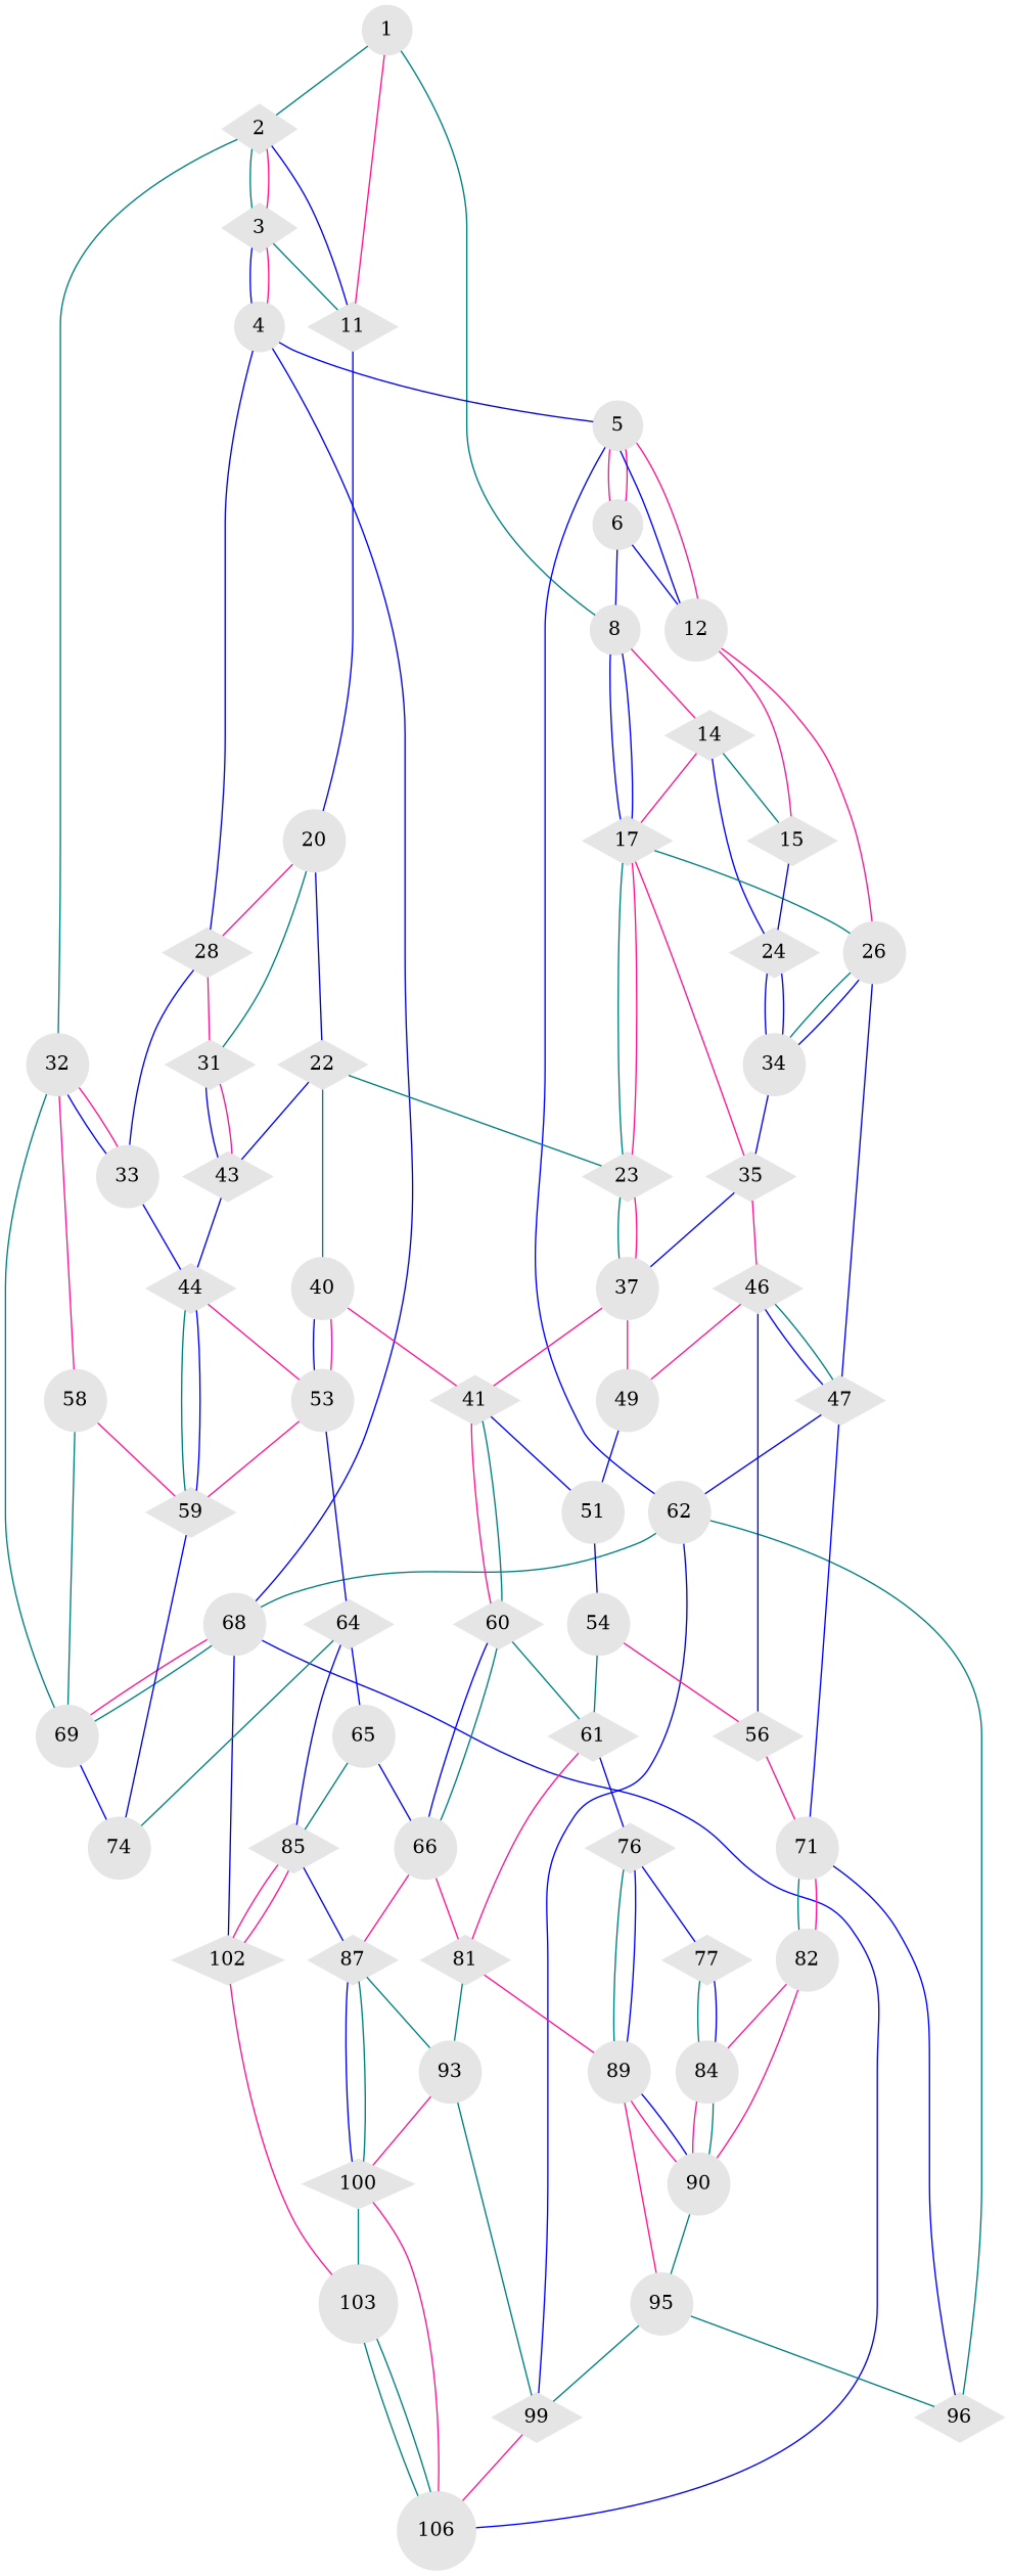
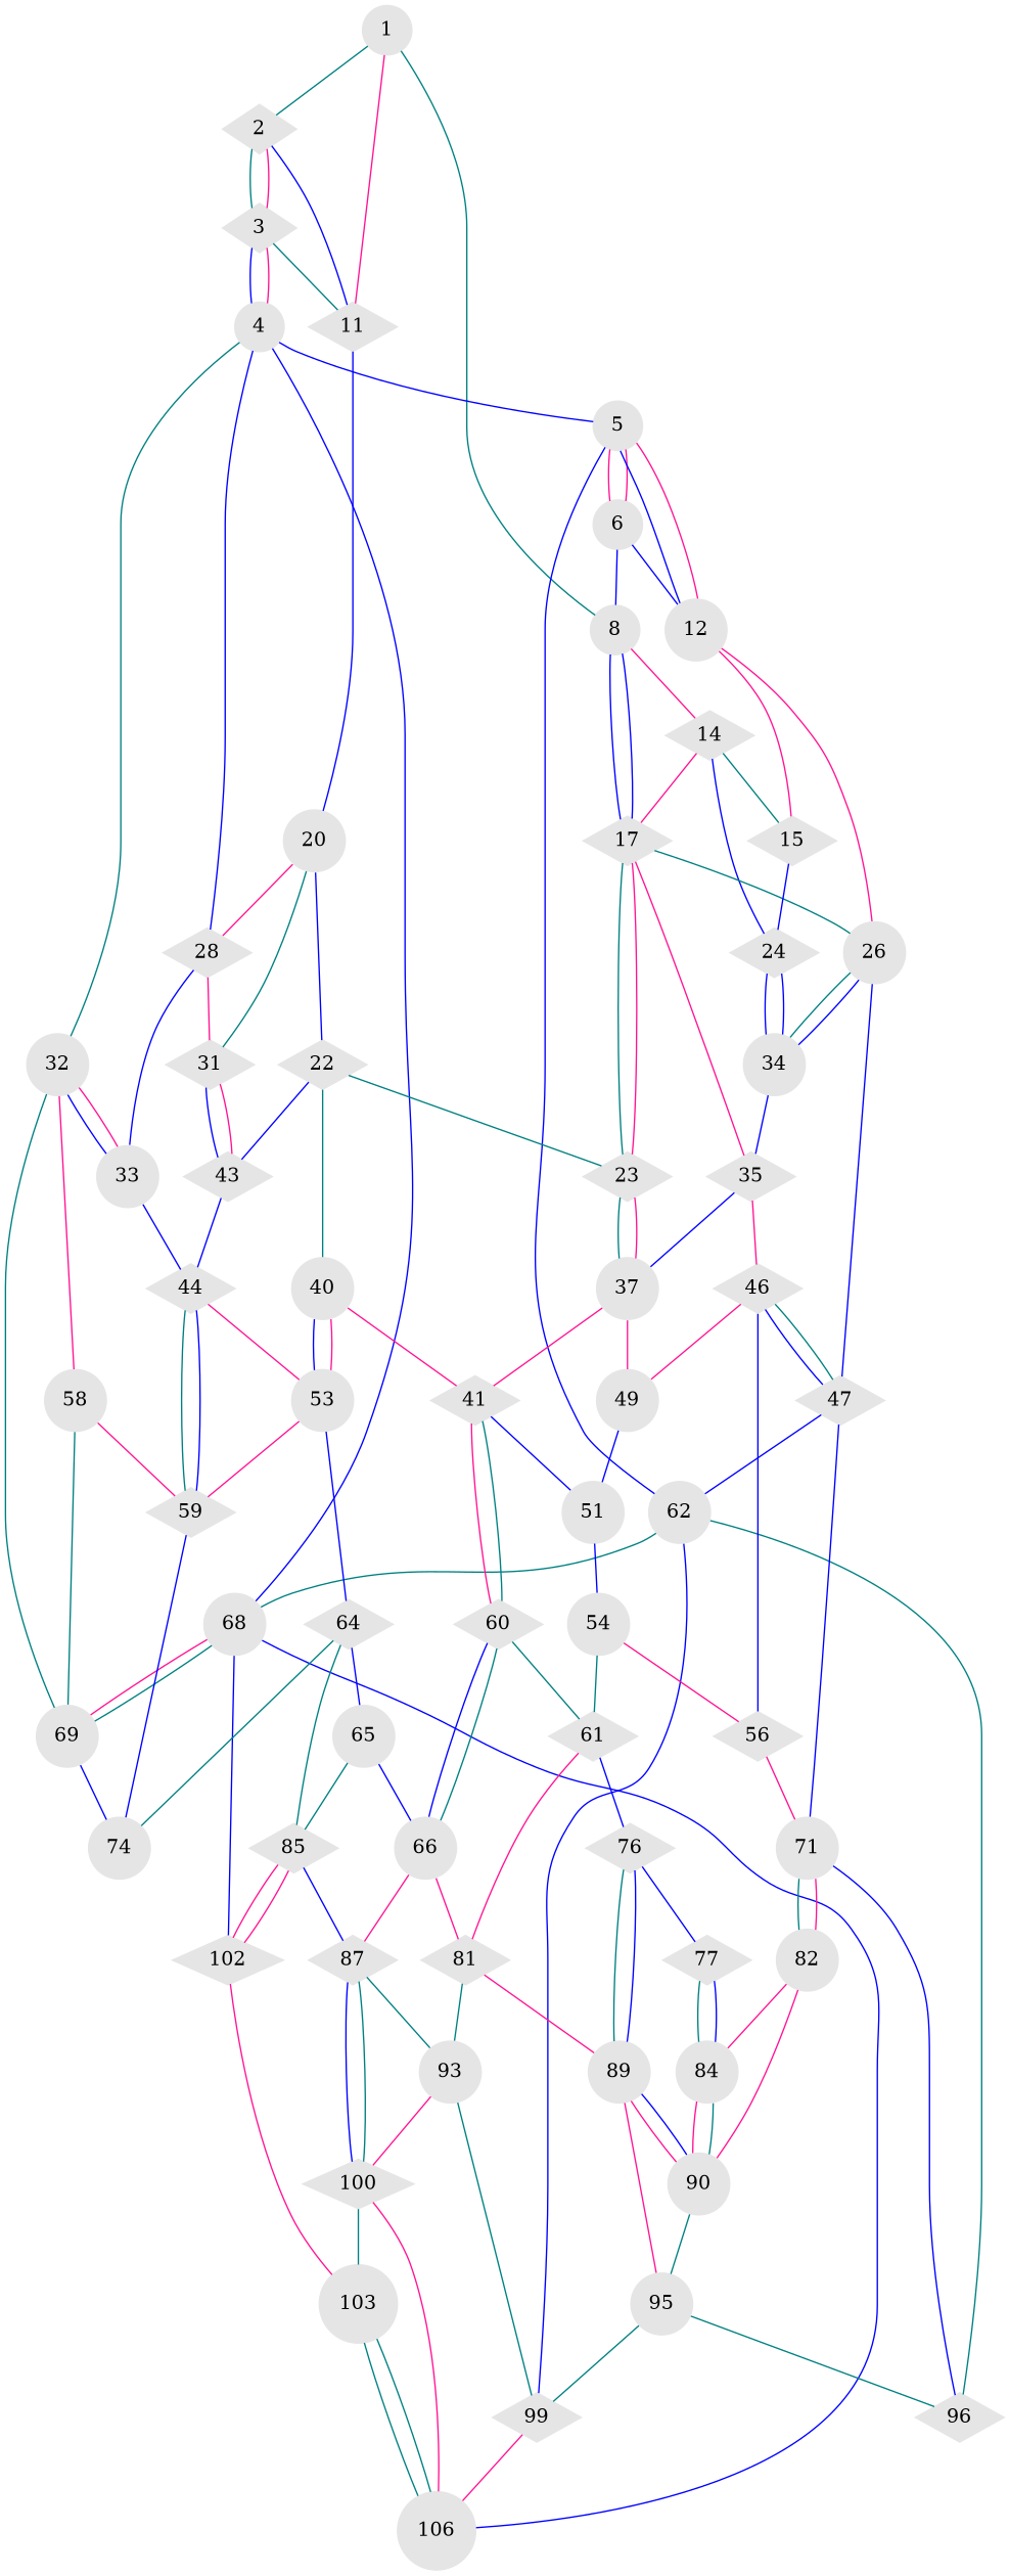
  graph {
    node [color=gray90 shape=circle style=filled]
    edge [color=blue]
    1 [super="+7"]
    2 [shape=diamond]
    8 [super="+9"]
    11 [shape=diamond super="+16"]
    3 [shape=diamond]
    14 [shape=diamond super="+19"]
    17 [shape=diamond super="+18"]
    20 [super="+21"]
    4 [super="+29"]
    5
    28 [shape=diamond super="+30"]
    32 [super="+57"]
    68 [super="+101"]
    6 [super="+10"]
    12 [super="+13"]
    62 [super="+105"]
    31 [shape=diamond]
    33
    58
    69 [super="+73"]
    102 [shape=diamond]
    106 [super="+107"]
    15 [shape=diamond]
    26 [super="+27"]
    96 [shape=diamond]
    99 [shape=diamond super="+108"]
    24 [shape=diamond super="+25"]
    23 [shape=diamond]
    35 [shape=diamond super="+36"]
    22 [shape=diamond super="+39"]
    34
    47 [shape=diamond super="+48"]
    37 [super="+38"]
    46 [shape=diamond super="+50"]
    40
    43 [shape=diamond]
    41 [shape=diamond super="+42"]
    53 [super="+63"]
    44 [shape=diamond super="+45"]
    49 [super="+52"]
    71 [super="+72"]
    59 [shape=diamond super="+67"]
    74
    56 [shape=diamond super="+70"]
    51
    60 [shape=diamond]
    64 [shape=diamond super="+79"]
    54 [super="+55"]
    61 [shape=diamond super="+75"]
    66 [super="+80"]
    82 [super="+83"]
    65
    85 [shape=diamond super="+86"]
    76 [shape=diamond]
    81 [shape=diamond super="+91"]
    77 [shape=diamond super="+78"]
    84
    87 [shape=diamond super="+88"]
    89 [super="+92"]
    93 [super="+98"]
    100 [shape=diamond super="+104"]
    103
    90 [super="+94"]
    95 [super="+97"]
    1 -- 2 [color=teal]
    1 -- 8 [color=teal]
    1 -- 11 [color=deeppink]
    2 -- 11
    2 -- 3 [color=teal]
    2 -- 3 [color=deeppink]
    8 -- 14 [color=deeppink]
    8 -- 17
    8 -- 17
    11 -- 20
    3 -- 11 [color=teal]
    3 -- 4
    3 -- 4 [color=deeppink]
    14 -- 17 [color=deeppink]
    14 -- 15 [color=teal]
    14 -- 24
    17 -- 26 [color=teal]
    17 -- 23 [color=teal]
    17 -- 23 [color=deeppink]
    17 -- 35 [color=deeppink]
    20 -- 28 [color=deeppink]
    20 -- 31 [color=teal]
    20 -- 22
    4 -- 5
    4 -- 28
-   2 -- 32 [color=teal]
+   4 -- 32 [color=teal]
    4 -- 68
    5 -- 6 [color=deeppink]
    5 -- 6 [color=deeppink]
    5 -- 12
    5 -- 12 [color=deeppink]
    5 -- 62
    28 -- 31 [color=deeppink]
    28 -- 33
    32 -- 33
    32 -- 33 [color=deeppink]
    32 -- 58 [color=deeppink]
    32 -- 69 [color=teal]
    68 -- 69 [color=deeppink]
    68 -- 69 [color=teal]
    68 -- 102
    68 -- 106
    6 -- 8
    6 -- 12
    12 -- 15 [color=deeppink]
    12 -- 26 [color=deeppink]
    62 -- 68 [color=teal]
    62 -- 96 [color=teal]
    62 -- 99
    31 -- 43
    31 -- 43 [color=deeppink]
    33 -- 44
    58 -- 69 [color=teal]
    58 -- 59 [color=deeppink]
    69 -- 74
    102 -- 103 [color=deeppink]
    15 -- 24
    26 -- 34 [color=teal]
    26 -- 34
    26 -- 47
    99 -- 106 [color=deeppink]
    24 -- 34
    24 -- 34
    23 -- 37 [color=teal]
    23 -- 37 [color=deeppink]
    35 -- 37
    35 -- 46 [color=deeppink]
    22 -- 23 [color=teal]
    22 -- 40 [color=teal]
    22 -- 43
    34 -- 35
    47 -- 62
    47 -- 71
    37 -- 41 [color=deeppink]
    37 -- 49 [color=deeppink]
    46 -- 47
    46 -- 47 [color=teal]
    46 -- 49 [color=deeppink]
    46 -- 56
    40 -- 41 [color=deeppink]
    40 -- 53
    40 -- 53 [color=deeppink]
    43 -- 44
    41 -- 51
    41 -- 60 [color=deeppink]
    41 -- 60 [color=teal]
    53 -- 59 [color=deeppink]
    53 -- 64
    44 -- 53 [color=deeppink]
    44 -- 59 [color=teal]
    44 -- 59
    49 -- 51
    71 -- 96
    71 -- 82 [color=teal]
    71 -- 82 [color=deeppink]
    59 -- 74
    56 -- 71 [color=deeppink]
    51 -- 54
    60 -- 61 [color=teal]
    60 -- 66
    60 -- 66 [color=teal]
    64 -- 74 [color=teal]
    64 -- 65
-   64 -- 85
+   64 -- 85 [color=teal]
    54 -- 56 [color=deeppink]
    54 -- 61 [color=teal]
    61 -- 76
    61 -- 81 [color=deeppink]
    66 -- 81 [color=deeppink]
    66 -- 87 [color=deeppink]
    82 -- 84 [color=deeppink]
    82 -- 90 [color=deeppink]
    65 -- 66
    65 -- 85 [color=teal]
    85 -- 102 [color=deeppink]
    85 -- 102 [color=deeppink]
    85 -- 87
    76 -- 77
    76 -- 89 [color=teal]
    76 -- 89
    81 -- 89 [color=deeppink]
    81 -- 93 [color=teal]
    77 -- 84 [color=teal]
    77 -- 84
    84 -- 90 [color=deeppink]
    84 -- 90 [color=teal]
    87 -- 93 [color=teal]
    87 -- 100
    87 -- 100 [color=teal]
    89 -- 90 [color=deeppink]
    89 -- 90
    89 -- 95 [color=deeppink]
    93 -- 99 [color=teal]
    93 -- 100 [color=deeppink]
    100 -- 106 [color=deeppink]
    100 -- 103 [color=teal]
    103 -- 106 [color=teal]
    103 -- 106 [color=teal]
    90 -- 95 [color=teal]
    95 -- 96 [color=teal]
    95 -- 99 [color=teal]
  }
